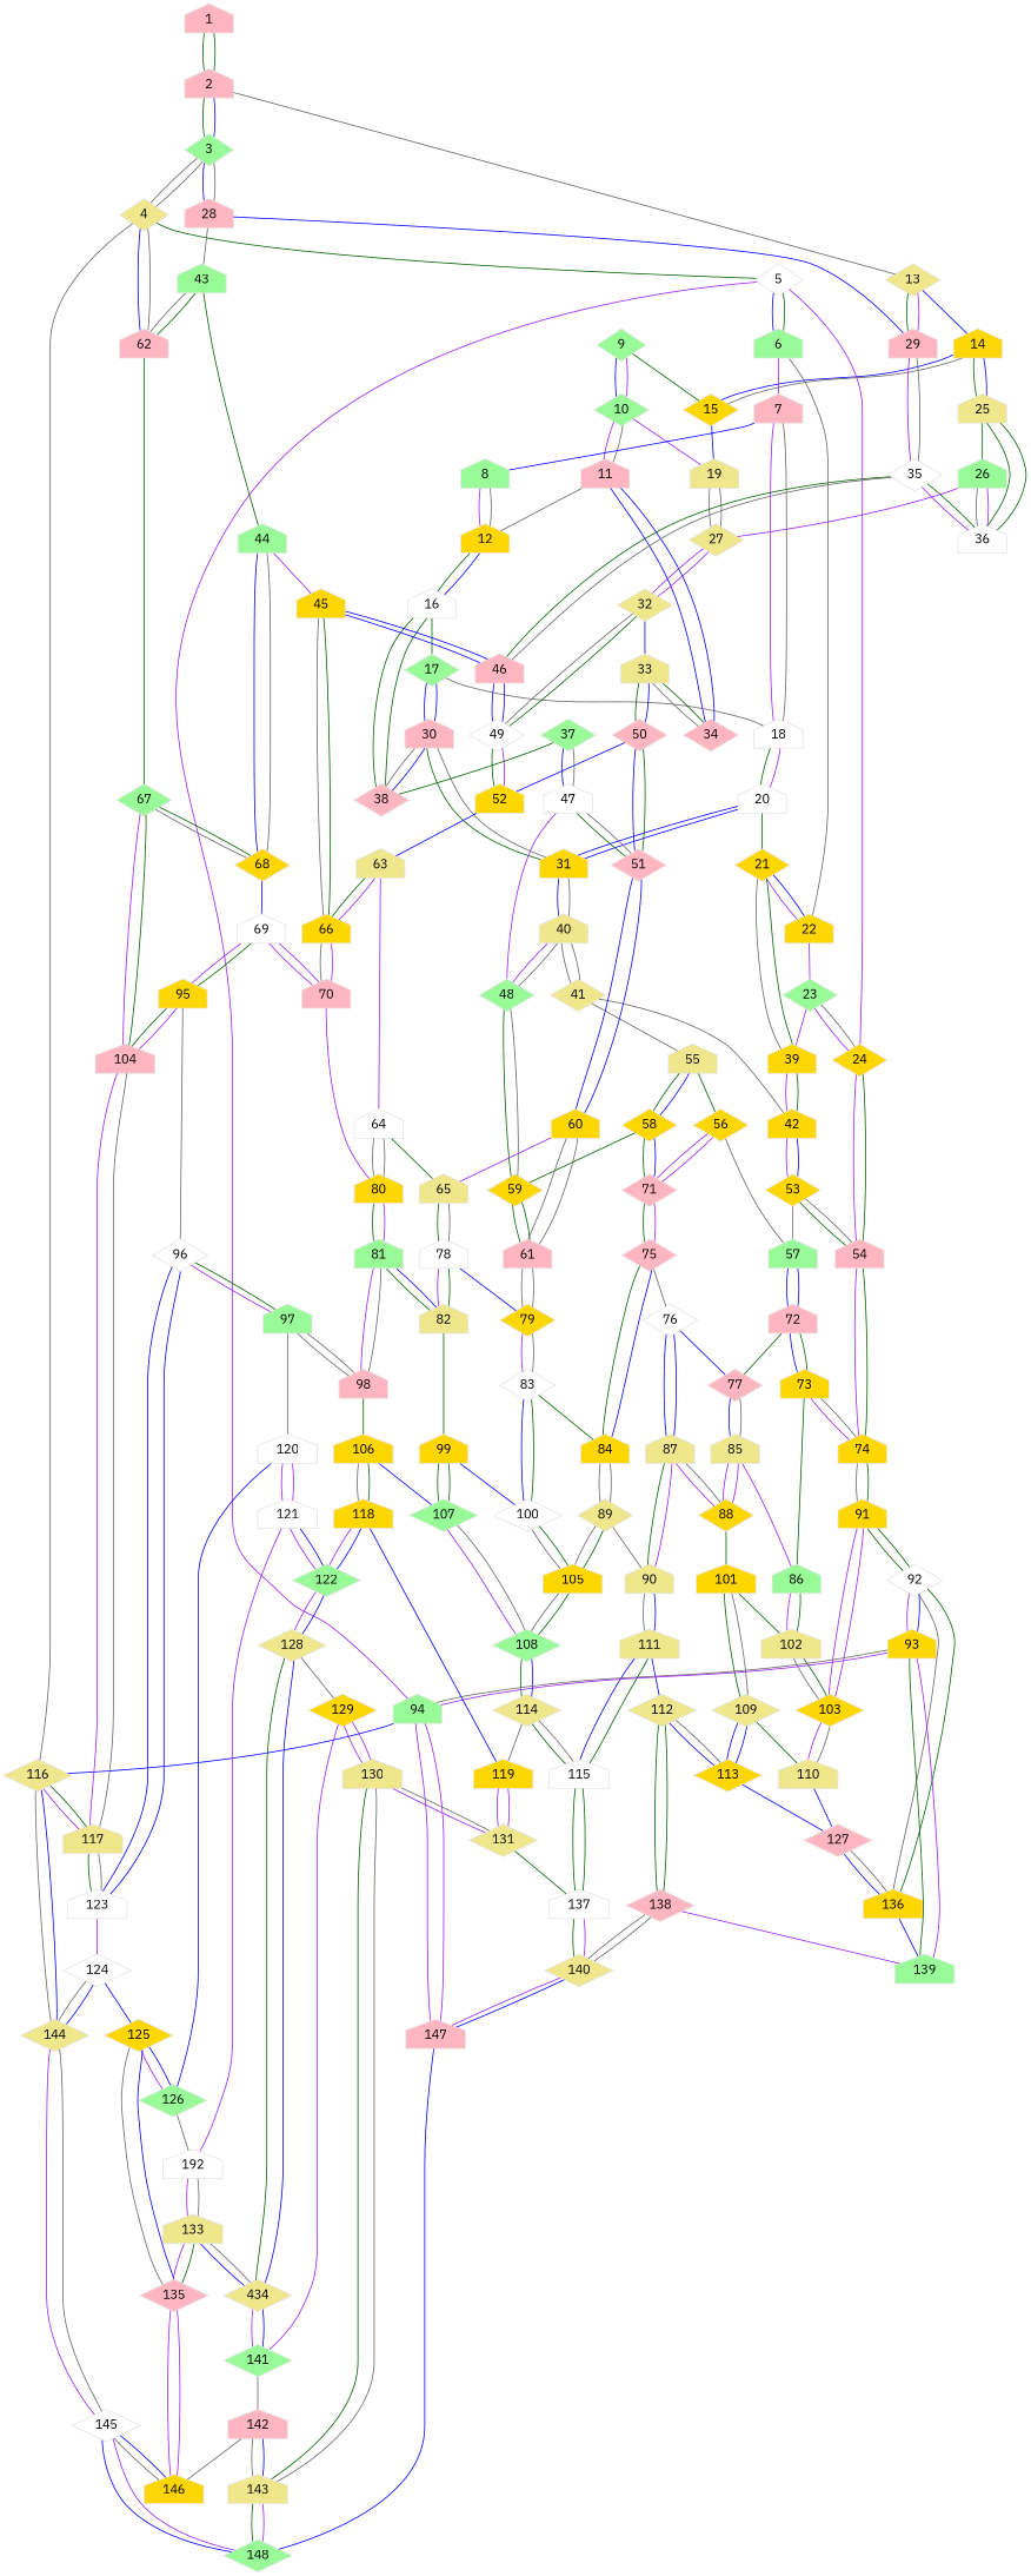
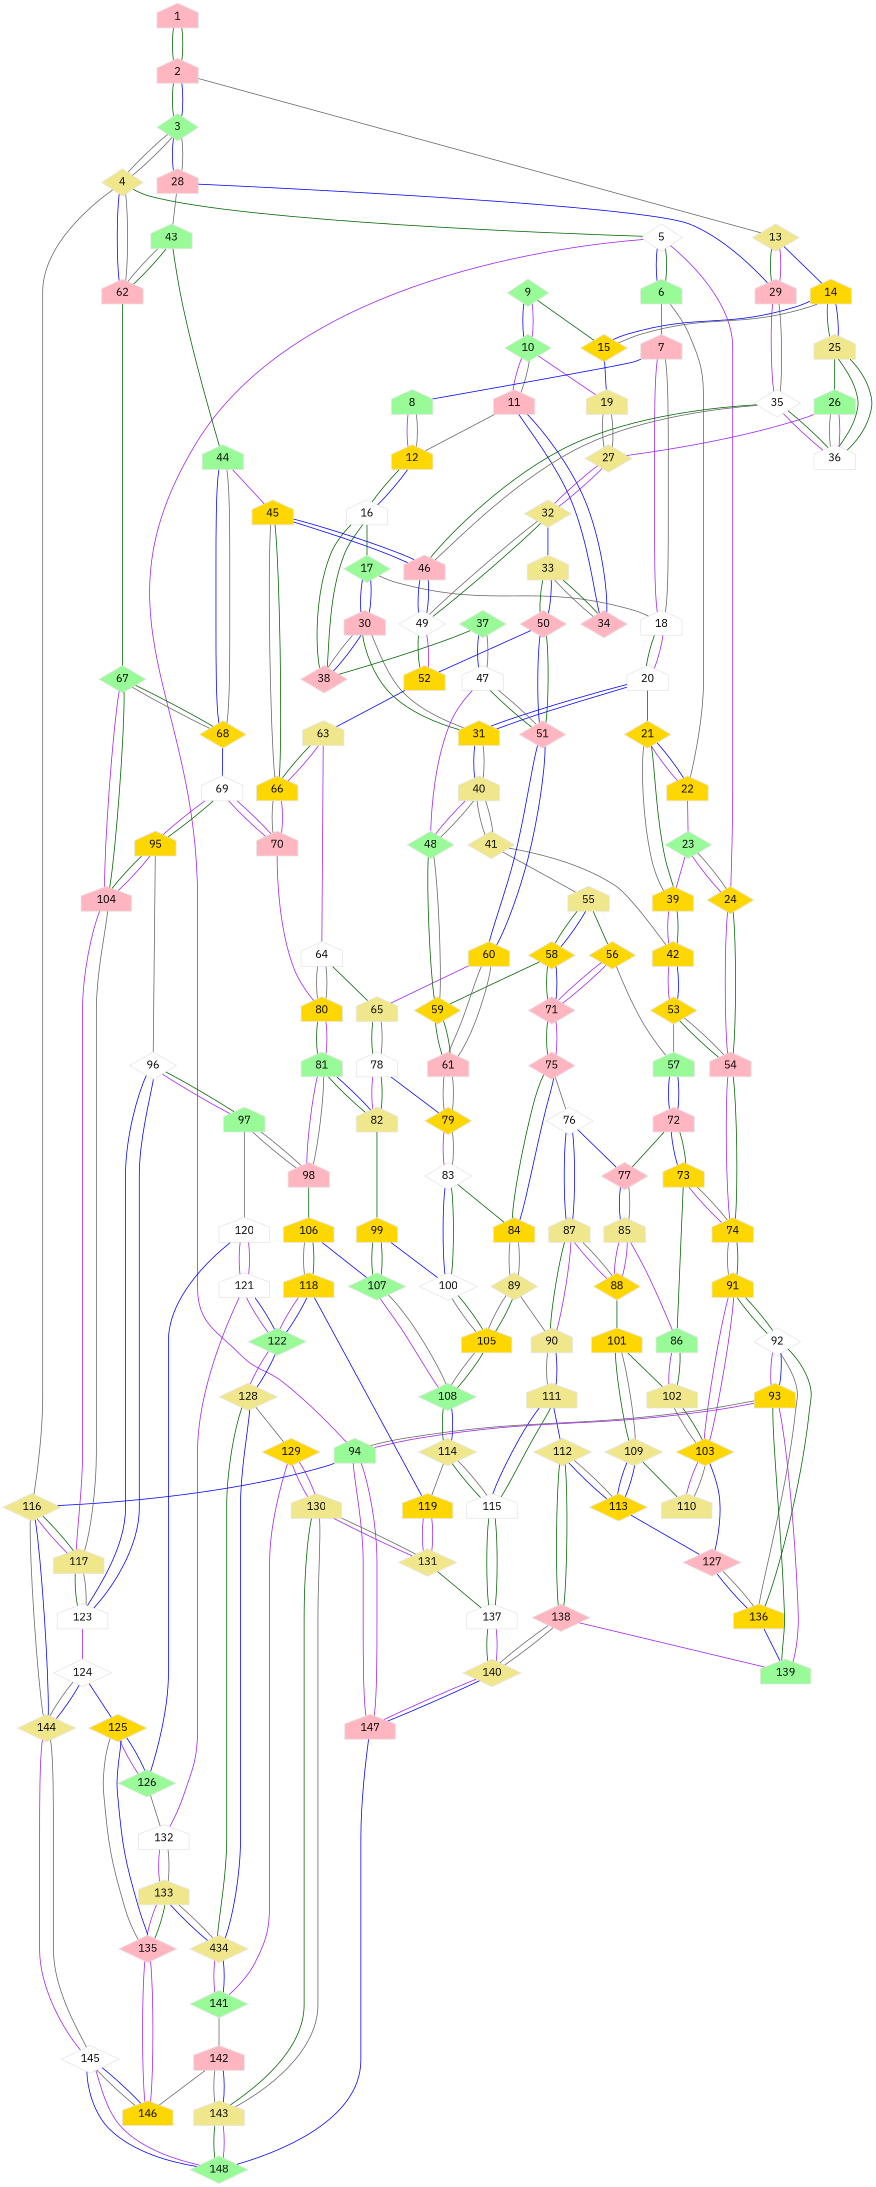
  graph {
    fontname="IBM Plex Sans"
    node [color=gray90 fillcolor=gold fontname="IBM Plex Sans" shape=house style=filled]
    edge [color=darkgreen fontname="IBM Plex Sans"]
    1 [fillcolor=lightpink]
    2 [fillcolor=lightpink]
    3 [fillcolor=palegreen shape=diamond]
    13 [fillcolor=khaki shape=diamond]
    9 [fillcolor=palegreen shape=diamond]
    10 [fillcolor=palegreen shape=diamond]
    15 [shape=diamond]
    4 [fillcolor=khaki shape=diamond]
    28 [fillcolor=lightpink]
    14
    29 [fillcolor=lightpink]
    5 [fillcolor=white shape=diamond]
    62 [fillcolor=lightpink]
    116 [fillcolor=khaki shape=diamond]
    43 [fillcolor=palegreen]
    6 [fillcolor=palegreen]
    24 [shape=diamond]
    94 [fillcolor=palegreen]
    67 [fillcolor=palegreen shape=diamond]
    117 [fillcolor=khaki]
    144 [fillcolor=khaki shape=diamond]
    7 [fillcolor=lightpink]
    22
    54 [fillcolor=lightpink]
    147 [fillcolor=lightpink]
    8 [fillcolor=palegreen]
    18 [fillcolor=white]
    23 [fillcolor=palegreen shape=diamond]
    12
    20 [fillcolor=white]
    16 [fillcolor=white]
    11 [fillcolor=lightpink]
    19 [fillcolor=khaki]
    34 [fillcolor=lightpink shape=diamond]
    27 [fillcolor=khaki shape=diamond]
    17 [fillcolor=palegreen shape=diamond]
    38 [fillcolor=lightpink shape=diamond]
    25 [fillcolor=khaki]
    35 [fillcolor=white shape=diamond]
    26 [fillcolor=palegreen]
    36 [fillcolor=white]
    30 [fillcolor=lightpink]
    31
    21 [shape=diamond]
    32 [fillcolor=khaki shape=diamond]
    39
    40 [fillcolor=khaki]
    42
    74
    33 [fillcolor=khaki]
    49 [fillcolor=white shape=diamond]
    44 [fillcolor=palegreen]
    46 [fillcolor=lightpink]
    41 [fillcolor=khaki shape=diamond]
    48 [fillcolor=palegreen shape=diamond]
    50 [fillcolor=lightpink shape=diamond]
    52
    51 [fillcolor=lightpink shape=diamond]
    37 [fillcolor=palegreen shape=diamond]
    47 [fillcolor=white]
    53 [shape=diamond]
    55 [fillcolor=khaki]
    59 [shape=diamond]
    56 [shape=diamond]
    58 [shape=diamond]
    57 [fillcolor=palegreen]
    45
    68 [shape=diamond]
    66
    69 [fillcolor=white]
    70 [fillcolor=lightpink]
    60
    61 [fillcolor=lightpink]
    63 [fillcolor=khaki]
    65 [fillcolor=khaki]
    64 [fillcolor=white]
    72 [fillcolor=lightpink]
    91
    71 [fillcolor=lightpink shape=diamond]
    75 [fillcolor=lightpink shape=diamond]
    73
    77 [fillcolor=lightpink shape=diamond]
    79 [shape=diamond]
    78 [fillcolor=white]
    83 [fillcolor=white shape=diamond]
    104 [fillcolor=lightpink]
    80
    81 [fillcolor=palegreen]
    82 [fillcolor=khaki]
    95
    96 [fillcolor=white shape=diamond]
    76 [fillcolor=white shape=diamond]
    84
    86 [fillcolor=palegreen]
    85 [fillcolor=khaki]
    102 [fillcolor=khaki]
    92 [fillcolor=white shape=diamond]
    103 [shape=diamond]
    87 [fillcolor=khaki]
    89 [fillcolor=khaki shape=diamond]
    88 [shape=diamond]
    90 [fillcolor=khaki]
    99
    100 [fillcolor=white shape=diamond]
    98 [fillcolor=lightpink]
    106
    107 [fillcolor=palegreen shape=diamond]
    105
    101
    111 [fillcolor=khaki]
    109 [fillcolor=khaki shape=diamond]
    108 [fillcolor=palegreen shape=diamond]
    112 [fillcolor=khaki shape=diamond]
    115 [fillcolor=white]
    93
    136
    110 [fillcolor=khaki]
    139 [fillcolor=palegreen]
    148 [fillcolor=palegreen shape=diamond]
    97 [fillcolor=palegreen]
    123 [fillcolor=white]
    120 [fillcolor=white]
    124 [fillcolor=white shape=diamond]
    121 [fillcolor=white]
    126 [fillcolor=palegreen shape=diamond]
    118
    113 [shape=diamond]
    127 [fillcolor=lightpink shape=diamond]
    114 [fillcolor=khaki shape=diamond]
    119
    122 [fillcolor=palegreen shape=diamond]
    138 [fillcolor=lightpink shape=diamond]
    137 [fillcolor=white]
    140 [fillcolor=khaki shape=diamond]
    131 [fillcolor=khaki shape=diamond]
    145 [fillcolor=white shape=diamond]
    128 [fillcolor=khaki shape=diamond]
-   132 [fillcolor=white label=192]
+   132 [fillcolor=white]
    133 [fillcolor=khaki]
    129 [shape=diamond]
    n141 [fillcolor=khaki label=434 shape=diamond]
    125 [shape=diamond]
    135 [fillcolor=lightpink shape=diamond]
    146
    130 [fillcolor=khaki]
    141 [fillcolor=palegreen shape=diamond]
    143 [fillcolor=khaki]
    142 [fillcolor=lightpink]
    1 -- 2
    1 -- 2
    2 -- 3
    2 -- 3 [color=blue]
    2 -- 13 [color=gray40]
    3 -- 4 [color=gray40]
    3 -- 4 [color=gray40]
    3 -- 28 [color=blue]
    3 -- 28 [color=gray40]
    13 -- 14 [color=blue]
    13 -- 29
    13 -- 29 [color=purple]
    9 -- 10 [color=blue]
    9 -- 10 [color=purple]
    9 -- 15
    10 -- 11 [color=purple]
    10 -- 11 [color=gray40]
    10 -- 19 [color=purple]
    15 -- 19 [color=blue]
    4 -- 5
    4 -- 62 [color=blue]
    4 -- 62 [color=gray40]
    4 -- 116 [color=gray40]
    28 -- 29 [color=blue]
    28 -- 43 [color=gray40]
    14 -- 15 [color=blue]
    14 -- 15 [color=gray40]
    14 -- 25
    14 -- 25 [color=blue]
    29 -- 35 [color=purple]
    29 -- 35 [color=gray40]
    5 -- 6 [color=blue]
    5 -- 6
    5 -- 24 [color=purple]
    5 -- 94 [color=purple]
    62 -- 67
    116 -- 117 [color=purple]
    116 -- 117
    116 -- 144 [color=gray40]
    116 -- 144 [color=blue]
    43 -- 62 [color=gray40]
    43 -- 62
    43 -- 44
    6 -- 7 [color=purple]
    6 -- 22 [color=gray40]
    24 -- 54 [color=purple]
    24 -- 54
    94 -- 116 [color=blue]
    94 -- 147 [color=purple]
    94 -- 147 [color=purple]
    67 -- 68 [color=gray40]
    67 -- 68
    67 -- 104 [color=purple]
    67 -- 104
    117 -- 123
    117 -- 123 [color=gray40]
    144 -- 145 [color=purple]
    144 -- 145 [color=gray40]
    7 -- 8 [color=blue]
    7 -- 18 [color=purple]
    7 -- 18 [color=gray40]
    22 -- 23 [color=purple]
    54 -- 74 [color=purple]
    54 -- 74
    147 -- 148 [color=blue]
    8 -- 12 [color=purple]
    8 -- 12 [color=gray40]
    18 -- 20
    18 -- 20 [color=purple]
    23 -- 24 [color=purple]
    23 -- 24 [color=gray40]
    23 -- 39 [color=purple]
    12 -- 16
    12 -- 16 [color=blue]
    20 -- 31 [color=blue]
    20 -- 31 [color=blue]
    20 -- 21
    16 -- 17
    16 -- 38
    16 -- 38
    11 -- 12 [color=gray40]
    11 -- 34 [color=blue]
    11 -- 34 [color=blue]
    19 -- 27 [color=gray40]
    19 -- 27 [color=gray40]
    27 -- 32 [color=purple]
    27 -- 32 [color=purple]
    17 -- 18 [color=gray40]
    17 -- 30 [color=blue]
    17 -- 30 [color=blue]
    25 -- 26
    25 -- 36
    25 -- 36
    35 -- 36 [color=purple]
    35 -- 36
    35 -- 46
    35 -- 46 [color=gray40]
    26 -- 27 [color=purple]
    26 -- 36 [color=gray40]
    26 -- 36 [color=purple]
    30 -- 38 [color=gray40]
    30 -- 38 [color=blue]
    30 -- 31
    30 -- 31 [color=gray40]
    31 -- 40 [color=blue]
    31 -- 40 [color=gray40]
    21 -- 22 [color=purple]
    21 -- 22 [color=blue]
    21 -- 39 [color=gray40]
    21 -- 39
    32 -- 33 [color=blue]
    32 -- 49 [color=gray40]
    32 -- 49
    39 -- 42 [color=purple]
    39 -- 42
    40 -- 41 [color=gray40]
    40 -- 41 [color=gray40]
    40 -- 48 [color=purple]
    40 -- 48 [color=gray40]
    42 -- 53 [color=purple]
    42 -- 53 [color=blue]
    74 -- 91 [color=gray40]
    74 -- 91
    33 -- 34 [color=gray40]
    33 -- 34
    33 -- 50
    33 -- 50 [color=blue]
    49 -- 52
    49 -- 52 [color=purple]
    44 -- 45 [color=purple]
    44 -- 68 [color=blue]
    44 -- 68 [color=gray40]
    46 -- 49 [color=blue]
    46 -- 49 [color=blue]
    41 -- 42 [color=gray40]
    41 -- 55 [color=gray40]
    48 -- 59
    48 -- 59 [color=gray40]
    50 -- 52 [color=blue]
    50 -- 51 [color=blue]
    50 -- 51
    52 -- 63 [color=blue]
    51 -- 60 [color=blue]
    51 -- 60 [color=blue]
    37 -- 38
    37 -- 47 [color=blue]
    37 -- 47 [color=gray40]
    47 -- 48 [color=purple]
    47 -- 51
    47 -- 51 [color=gray40]
    53 -- 54
    53 -- 54 [color=gray40]
    53 -- 57 [color=gray40]
    55 -- 56
    55 -- 58
    55 -- 58 [color=blue]
    59 -- 61
    59 -- 61
    56 -- 57 [color=gray40]
    56 -- 71 [color=purple]
    56 -- 71 [color=purple]
    58 -- 59
    58 -- 71
    58 -- 71 [color=blue]
    57 -- 72 [color=blue]
    57 -- 72 [color=blue]
    45 -- 46 [color=blue]
    45 -- 46 [color=blue]
    45 -- 66 [color=gray40]
    45 -- 66
    68 -- 69 [color=blue]
    66 -- 70 [color=gray40]
    66 -- 70 [color=purple]
    69 -- 70 [color=purple]
    69 -- 70 [color=purple]
    69 -- 95 [color=purple]
    69 -- 95
    70 -- 80 [color=purple]
    60 -- 61 [color=gray40]
    60 -- 61 [color=gray40]
    60 -- 65 [color=purple]
    61 -- 79 [color=gray40]
    61 -- 79 [color=gray40]
    63 -- 66
    63 -- 66 [color=purple]
    63 -- 64 [color=purple]
    65 -- 78
    65 -- 78 [color=gray40]
    64 -- 65
    64 -- 80 [color=gray40]
    64 -- 80 [color=gray40]
    72 -- 73 [color=blue]
    72 -- 73
    72 -- 77
    91 -- 92
    91 -- 92
    91 -- 103 [color=purple]
    91 -- 103 [color=purple]
    71 -- 75
    71 -- 75 [color=purple]
    75 -- 76 [color=gray40]
    75 -- 84
    75 -- 84 [color=blue]
    73 -- 74 [color=purple]
    73 -- 74 [color=gray40]
    73 -- 86
    77 -- 85 [color=blue]
    77 -- 85 [color=gray40]
    79 -- 83 [color=purple]
    79 -- 83 [color=gray40]
    78 -- 79 [color=blue]
    78 -- 82 [color=purple]
    78 -- 82
    83 -- 84
    83 -- 100 [color=blue]
    83 -- 100
    104 -- 117 [color=purple]
    104 -- 117 [color=gray40]
    80 -- 81
    80 -- 81 [color=purple]
    81 -- 82
    81 -- 82 [color=blue]
    81 -- 98 [color=purple]
    81 -- 98 [color=gray40]
    82 -- 99
    95 -- 104
    95 -- 104 [color=purple]
    95 -- 96 [color=gray40]
    96 -- 97 [color=purple]
    96 -- 97
    96 -- 123 [color=blue]
    96 -- 123 [color=blue]
    76 -- 77 [color=blue]
    76 -- 87 [color=blue]
    76 -- 87 [color=blue]
    84 -- 89 [color=gray40]
    84 -- 89 [color=gray40]
    86 -- 102 [color=purple]
    86 -- 102
    85 -- 86 [color=purple]
    85 -- 88 [color=purple]
    85 -- 88 [color=purple]
    102 -- 103 [color=gray40]
    102 -- 103
    92 -- 93 [color=purple]
    92 -- 93 [color=blue]
    92 -- 136 [color=gray40]
    92 -- 136
    103 -- 110 [color=purple]
    103 -- 110 [color=gray40]
    87 -- 88 [color=purple]
    87 -- 88 [color=gray40]
    87 -- 90
    87 -- 90 [color=purple]
    89 -- 90 [color=gray40]
    89 -- 105 [color=gray40]
    89 -- 105
    88 -- 101
    90 -- 111 [color=gray40]
    90 -- 111 [color=blue]
    99 -- 100 [color=blue]
    99 -- 107
    99 -- 107
    100 -- 105 [color=gray40]
    100 -- 105
    98 -- 106
    106 -- 107 [color=blue]
    106 -- 118 [color=gray40]
    106 -- 118
    107 -- 108 [color=purple]
    107 -- 108 [color=gray40]
    105 -- 108 [color=gray40]
    105 -- 108
    101 -- 102
    101 -- 109
    101 -- 109 [color=gray40]
    111 -- 112 [color=blue]
    111 -- 115 [color=blue]
    111 -- 115
    109 -- 110
    109 -- 113 [color=blue]
    109 -- 113 [color=blue]
    108 -- 114
    108 -- 114 [color=blue]
    112 -- 113 [color=blue]
    112 -- 113 [color=gray40]
    112 -- 138
    112 -- 138
    115 -- 137
    115 -- 137
    93 -- 94 [color=gray40]
    93 -- 94 [color=purple]
    93 -- 139
    93 -- 139 [color=purple]
    136 -- 139 [color=blue]
-   110 -- 127 [color=blue]
+   103 -- 127 [color=blue]
    97 -- 98 [color=gray40]
    97 -- 98 [color=gray40]
    97 -- 120 [color=gray40]
    123 -- 124 [color=purple]
    120 -- 121 [color=purple]
    120 -- 121 [color=purple]
    120 -- 126 [color=blue]
    124 -- 144 [color=gray40]
    124 -- 144 [color=blue]
    124 -- 125 [color=blue]
    121 -- 122 [color=purple]
    121 -- 122 [color=blue]
    121 -- 132 [color=purple]
    126 -- 132 [color=gray40]
    118 -- 119 [color=blue]
    118 -- 122 [color=purple]
    118 -- 122 [color=blue]
    113 -- 127 [color=blue]
    127 -- 136 [color=blue]
    127 -- 136 [color=gray40]
    114 -- 115
    114 -- 115 [color=gray40]
    114 -- 119 [color=gray40]
    119 -- 131 [color=purple]
    119 -- 131 [color=purple]
    122 -- 128 [color=purple]
    122 -- 128 [color=blue]
    138 -- 139 [color=purple]
    138 -- 140 [color=gray40]
    138 -- 140 [color=gray40]
    137 -- 140
    137 -- 140 [color=purple]
    140 -- 147 [color=purple]
    140 -- 147 [color=blue]
    131 -- 137
    145 -- 148 [color=blue]
    145 -- 148 [color=purple]
    145 -- 146 [color=gray40]
    145 -- 146 [color=blue]
    128 -- 129 [color=gray40]
    128 -- n141
    128 -- n141 [color=blue]
    132 -- 133 [color=purple]
    132 -- 133 [color=gray40]
    133 -- n141 [color=blue]
    133 -- n141 [color=gray40]
    133 -- 135 [color=purple]
    133 -- 135
    129 -- 130 [color=purple]
    129 -- 130 [color=purple]
    129 -- 141 [color=purple]
    n141 -- 141 [color=purple]
    n141 -- 141 [color=blue]
    125 -- 126 [color=purple]
    125 -- 126 [color=blue]
    125 -- 135 [color=gray40]
    125 -- 135 [color=blue]
    135 -- 146 [color=purple]
    135 -- 146 [color=purple]
    130 -- 131 [color=purple]
    130 -- 131 [color=gray40]
    130 -- 143
    130 -- 143 [color=gray40]
    141 -- 142 [color=gray40]
    143 -- 148
    143 -- 148 [color=purple]
    142 -- 146 [color=gray40]
    142 -- 143 [color=gray40]
    142 -- 143 [color=blue]
  }
